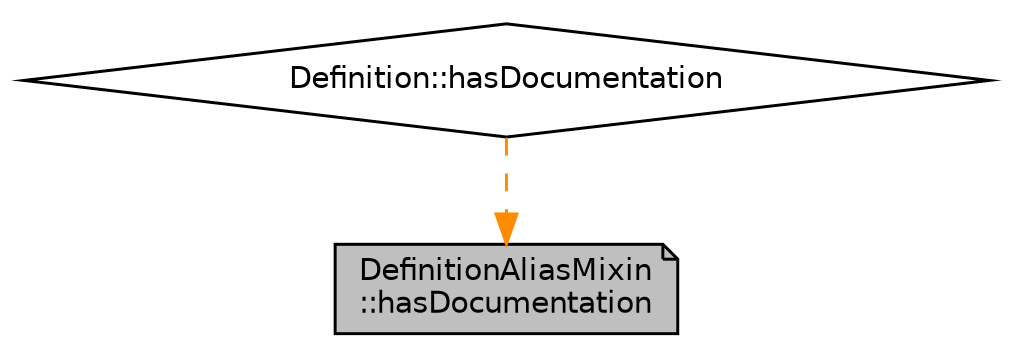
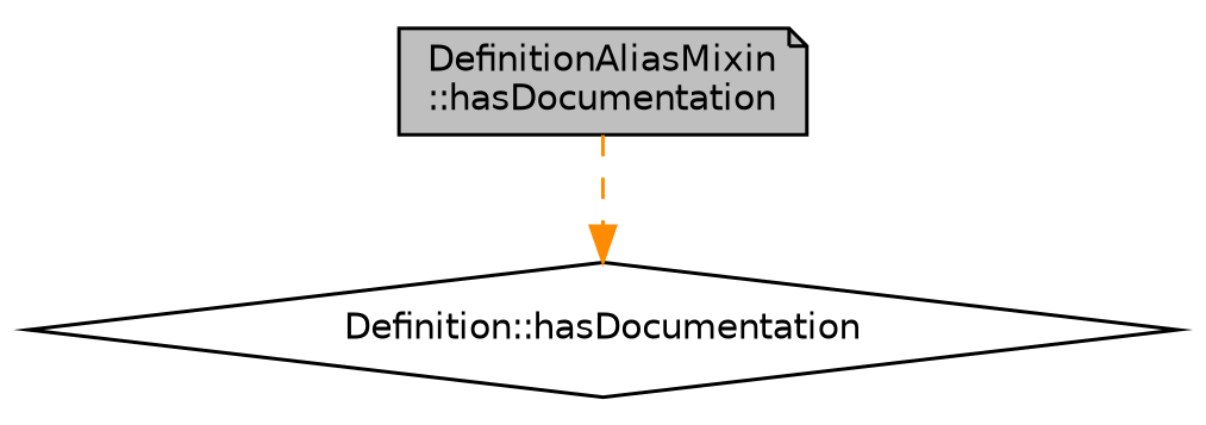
  digraph {
    rankdir=TB
    node [color=black fontname=Helvetica fontsize=10 style=filled]
    n1 [fillcolor=grey75 fontcolor=black height=0.2 label="DefinitionAliasMixin\l::hasDocumentation" shape=note width=0.4]
    n2 [fillcolor=white height=0.2 label="Definition::hasDocumentation" shape=diamond width=0.4]
-   n2 -> n1 [color=darkorange fontname=Helvetica fontsize=10 labelfontname=Helvetica labelfontsize=10 style=dashed]
+   n1 -> n2 [color=darkorange fontname=Helvetica fontsize=10 labelfontname=Helvetica labelfontsize=10 style=dashed]
  }
